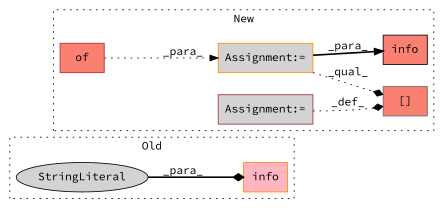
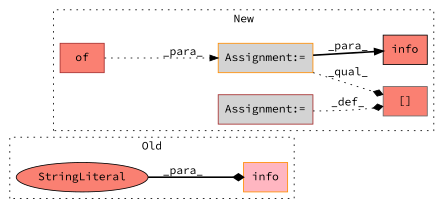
  digraph {
    rankdir=LR
    fontname="Source Code Pro"
    node [a=32 l="5,1" shape=box style=filled fillcolor=lightgrey color=darkorange fontname="Source Code Pro"]
    edge [style=dotted arrowhead=diamond fontname="Source Code Pro"]
    n1 [label=info s="9905,9937" fillcolor=lightpink]
-   n2 [a=45 l=27 label=StringLiteral s=9910 shape=ellipse color=black]
+   n2 [a=45 l=27 label=StringLiteral s=9910 shape=ellipse fillcolor=salmon color=black]
    n3 [l=4 label=of s=11441 fillcolor=salmon color=brown]
    n4 [a=7 l=1 label="Assignment:=" s=11436]
    n5 [a=2 l="23,1" label="[]" s="11567,11591" fillcolor=salmon color=gray40]
    n6 [a=7 l=1 label="Assignment:=" s=11592 color=brown]
    n7 [label=info s="11641,11724" fillcolor=salmon color=black]
    subgraph cluster_1 {
      label=Old
      style=dotted
      n1
      n2
    }
    subgraph cluster_2 {
      label=New
      style=dotted
      n3
      n4
      n5
      n6
      n7
    }
    n2 -> n1 [label=_para_ style=bold]
    n3 -> n4 [label=_para_ arrowhead=normal]
    n4 -> n5 [label=_qual_]
    n4 -> n7 [label=_para_ style=bold arrowhead=normal]
    n6 -> n5 [label=_def_]
  }
